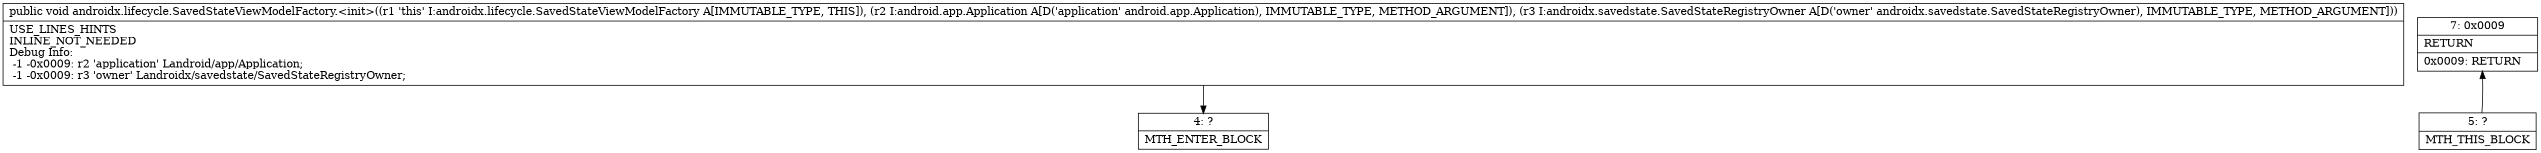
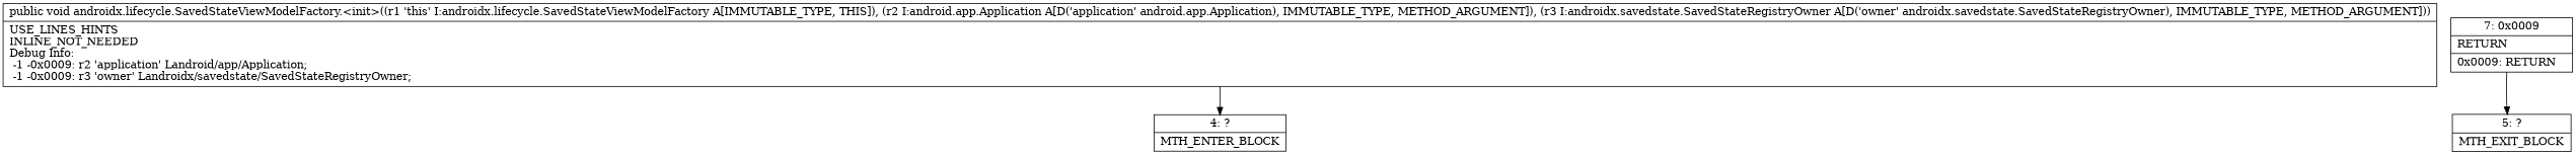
  digraph {
    node [shape=record]
    n1 [label="{4\:\ ?|MTH_ENTER_BLOCK\l}"]
    n2 [label="{7\:\ 0x0009|RETURN\l|0x0009: RETURN   \l}"]
-   n3 [label="{5\:\ ?|MTH_THIS_BLOCK\l}"]
+   n3 [label="{5\:\ ?|MTH_EXIT_BLOCK\l}"]
    n4 [label="{public void androidx.lifecycle.SavedStateViewModelFactory.\<init\>((r1 'this' I:androidx.lifecycle.SavedStateViewModelFactory A[IMMUTABLE_TYPE, THIS]), (r2 I:android.app.Application A[D('application' android.app.Application), IMMUTABLE_TYPE, METHOD_ARGUMENT]), (r3 I:androidx.savedstate.SavedStateRegistryOwner A[D('owner' androidx.savedstate.SavedStateRegistryOwner), IMMUTABLE_TYPE, METHOD_ARGUMENT]))  | USE_LINES_HINTS\lINLINE_NOT_NEEDED\lDebug Info:\l  \-1 \-0x0009: r2 'application' Landroid\/app\/Application;\l  \-1 \-0x0009: r3 'owner' Landroidx\/savedstate\/SavedStateRegistryOwner;\l}"]
-   n3 -> n2
+   n2 -> n3
    n4 -> n1
  }
